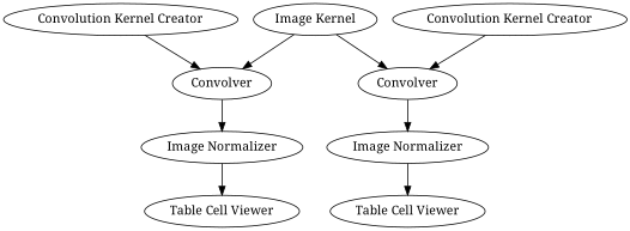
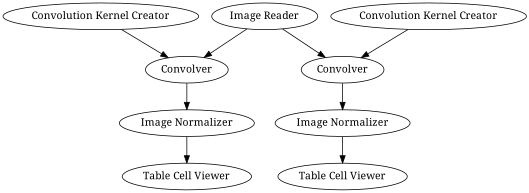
  digraph {
    rankdir=TB
    fontname="Noto Serif"
    node [fontname="Noto Serif"]
    edge [fontname="Noto Serif"]
    n1 [label="Image Normalizer"]
    n2 [label="Table Cell Viewer"]
-   n3 [label="Image Kernel"]
+   n3 [label="Image Reader"]
    n4 [label=Convolver]
    n5 [label=Convolver]
    n6 [label="Convolution Kernel Creator"]
    n7 [label="Image Normalizer"]
    n8 [label="Table Cell Viewer"]
    n9 [label="Convolution Kernel Creator"]
    n1 -> n2
    n3 -> n4
    n3 -> n5
    n4 -> n1
    n5 -> n7
    n6 -> n4
    n7 -> n8
    n9 -> n5
  }
